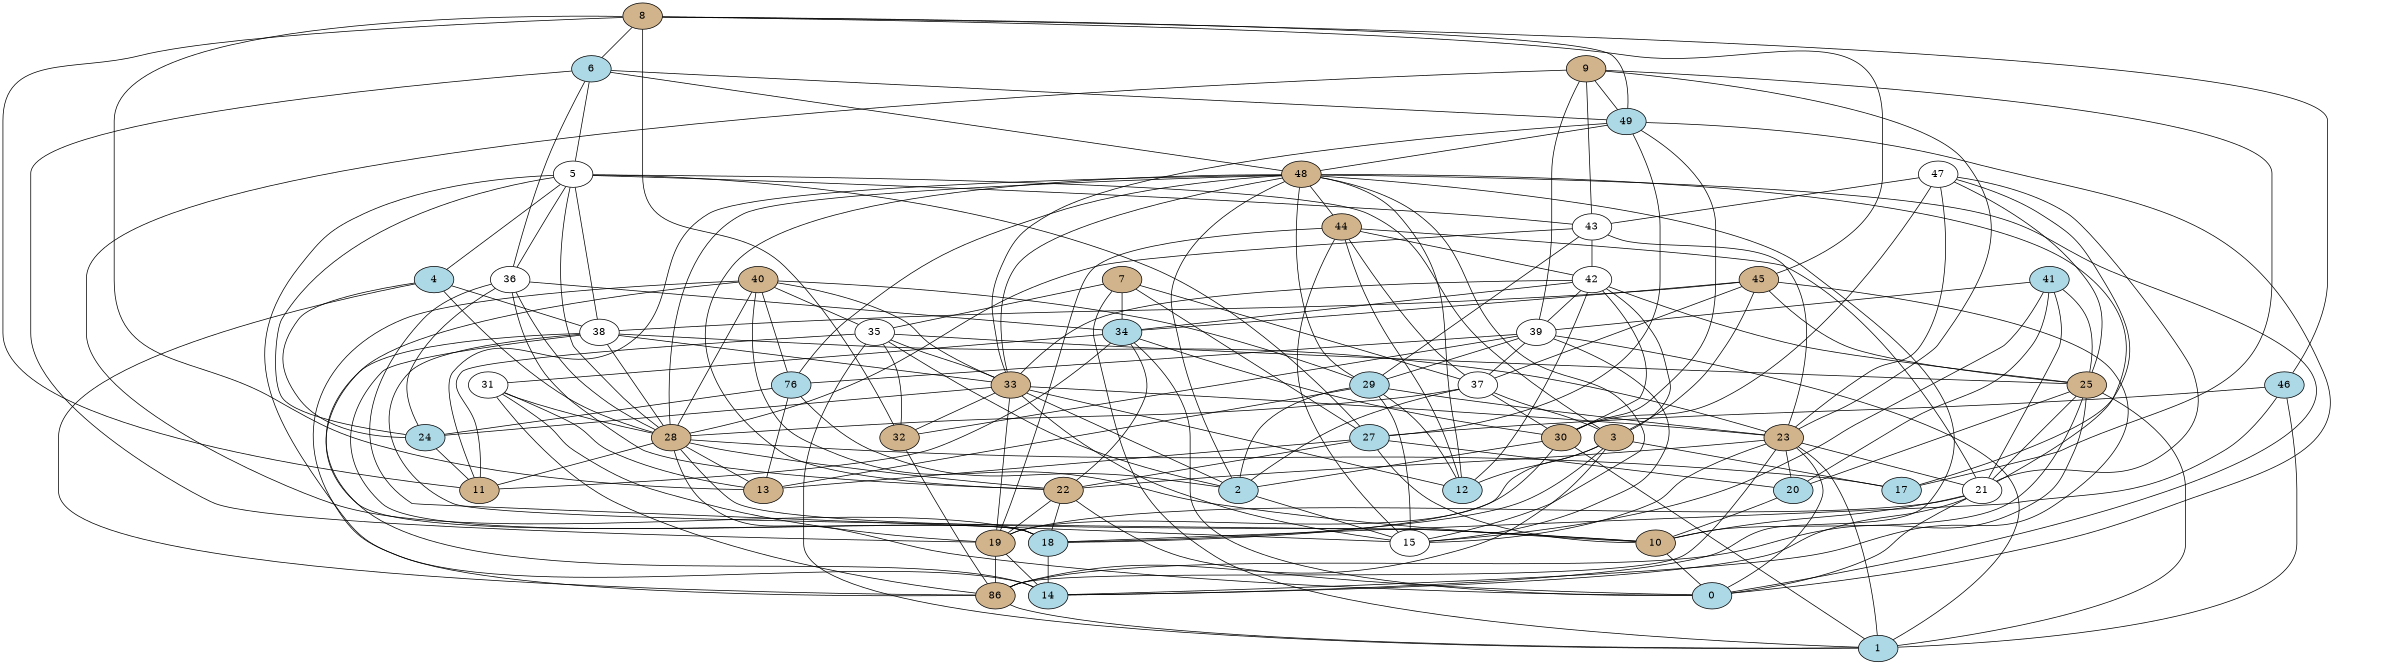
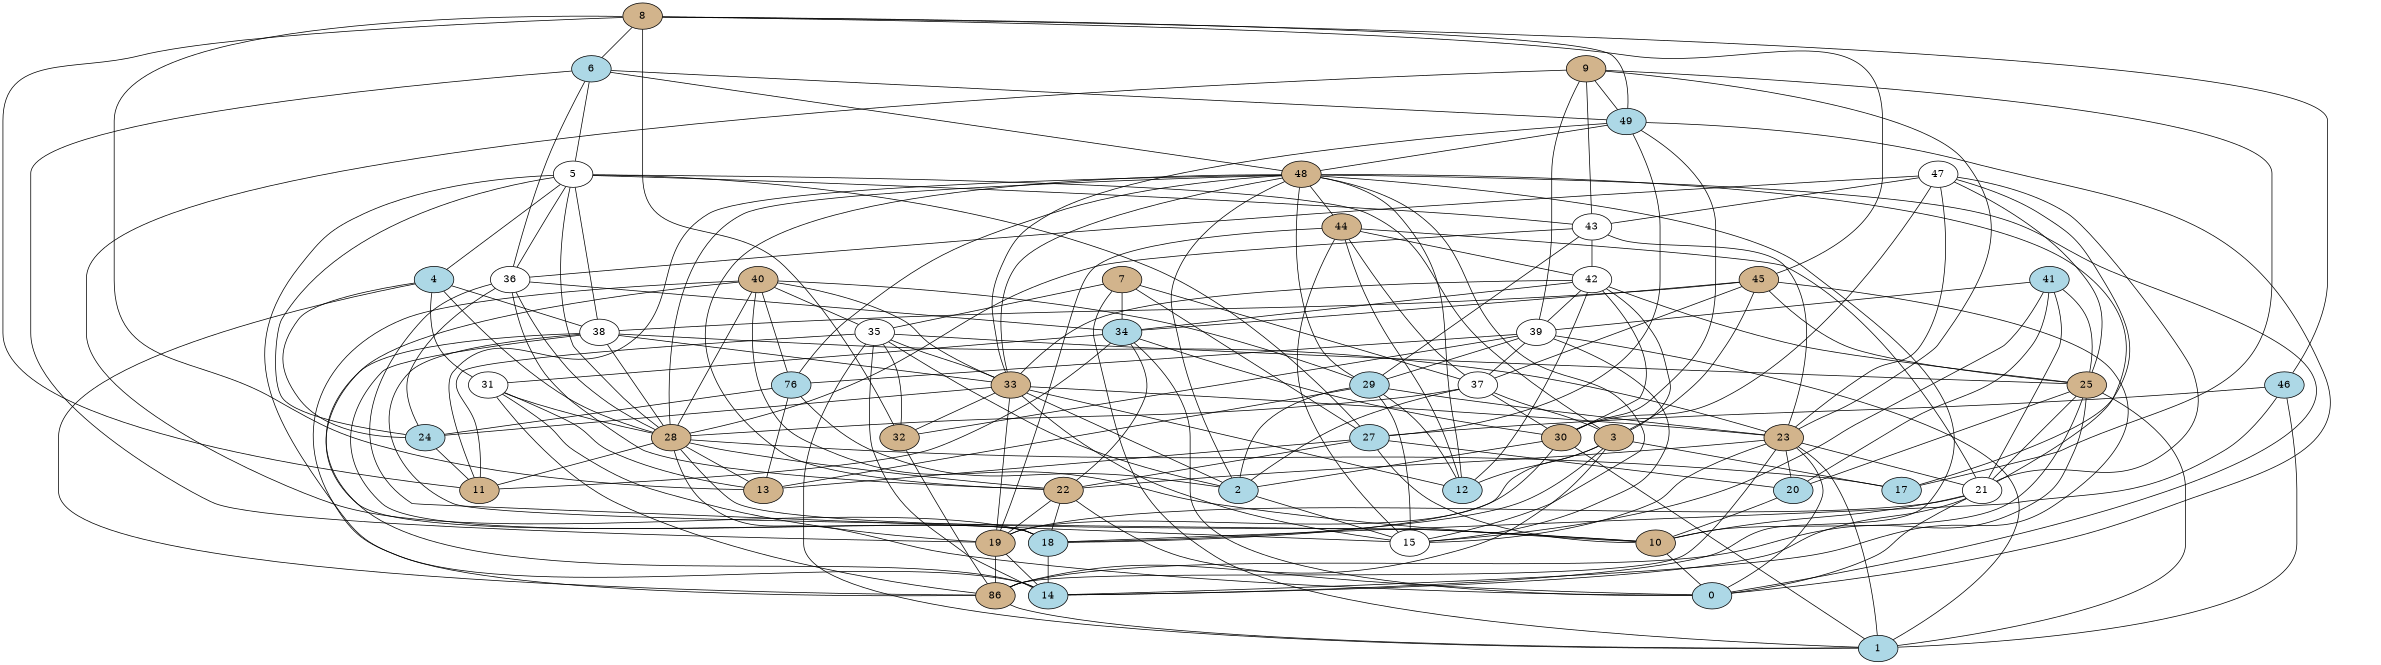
  digraph {
    node [fillcolor=tan style=filled]
    edge [color=black dir=none]
    29 [fillcolor=lightblue]
    12 [fillcolor=lightblue]
    23
    2 [fillcolor=lightblue]
    15 [fillcolor=white]
    13
    1 [fillcolor=lightblue]
    21 [fillcolor=white]
    n9 [label=86]
    22
    20 [fillcolor=lightblue]
    0 [fillcolor=lightblue]
    25
    10
    19
    14 [fillcolor=lightblue]
    38 [fillcolor=white]
    33
    18 [fillcolor=lightblue]
    28
    32
    24 [fillcolor=lightblue]
    46 [fillcolor=lightblue]
    41 [fillcolor=lightblue]
    27 [fillcolor=lightblue]
    39 [fillcolor=white]
    n27 [fillcolor=lightblue label=76]
    44
    37 [fillcolor=white]
    42 [fillcolor=white]
    30
    3
    34 [fillcolor=lightblue]
    31 [fillcolor=white]
    11
    17 [fillcolor=lightblue]
    8
    6 [fillcolor=lightblue]
    49 [fillcolor=lightblue]
    45
    48
    5 [fillcolor=white]
    36 [fillcolor=white]
    7
    43 [fillcolor=white]
    4 [fillcolor=lightblue]
    9
    47 [fillcolor=white]
    35 [fillcolor=white]
    40
    subgraph sub_1 {
      29
      12
      23
      2
      15
      13
      1
      21
      n9
      22
      20
      0
      25
      10
      19
      14
      38
      33
      18
      28
      32
      24
      46
      41
      27
      39
      n27
      44
      37
      42
      30
      3
      34
      31
      11
      17
      8
      6
      49
      45
      48
      5
      36
      7
      43
      4
      9
      47
      35
      40
    }
    29 -> 12
    29 -> 23
    29 -> 2
    29 -> 15
    29 -> 13
    23 -> 15
    23 -> 1
    23 -> 21
    23 -> n9
    23 -> 22
    23 -> 20
    23 -> 0
    2 -> 15
    21 -> 0
    21 -> 10
    21 -> 19
    21 -> 14
    n9 -> 1
    22 -> 0
    22 -> 19
    22 -> 18
    20 -> 10
    25 -> 1
    25 -> 21
    25 -> n9
    25 -> 20
    25 -> 10
    10 -> 0
    19 -> n9
    19 -> 14
    38 -> 23
    38 -> 10
    38 -> 14
    38 -> 33
    38 -> 18
    38 -> 28
    33 -> 12
    33 -> 23
    33 -> 2
    33 -> 15
    33 -> 19
    33 -> 32
    33 -> 24
    18 -> 14
    28 -> 13
    28 -> 22
    28 -> 0
    28 -> 10
    28 -> 11
    28 -> 17
    32 -> n9
    24 -> 11
    46 -> 1
    46 -> 18
    46 -> 27
    41 -> 15
    41 -> 21
    41 -> 20
    41 -> 25
    41 -> 39
    27 -> 13
    27 -> 22
    27 -> 20
    27 -> 10
    39 -> 29
    39 -> 15
    39 -> 1
    39 -> 32
    39 -> n27
    39 -> 37
    n27 -> 2
    n27 -> 13
    n27 -> 24
    44 -> 12
    44 -> 15
    44 -> 21
    44 -> 19
    44 -> 37
    44 -> 42
    37 -> 2
    37 -> 28
    37 -> 30
    37 -> 3
    42 -> 12
    42 -> 25
    42 -> 33
    42 -> 39
    42 -> 30
    42 -> 3
    42 -> 34
    30 -> 2
    30 -> 1
    30 -> 18
    3 -> 12
    3 -> n9
    3 -> 19
    3 -> 18
    3 -> 17
    34 -> 22
    34 -> 0
    34 -> 30
    34 -> 31
    34 -> 11
    31 -> 13
    31 -> n9
    31 -> 19
    31 -> 28
    8 -> 13
    8 -> 32
    8 -> 46
    8 -> 11
    8 -> 6
    8 -> 49
    8 -> 45
    6 -> 19
    6 -> 49
    6 -> 48
    6 -> 5
    6 -> 36
    49 -> 0
    49 -> 33
    49 -> 27
    49 -> 30
    49 -> 48
    45 -> 25
    45 -> 14
    45 -> 38
    45 -> 37
    45 -> 3
    45 -> 34
    48 -> 29
    48 -> 12
    48 -> 2
    48 -> 15
    48 -> 21
    48 -> 22
    48 -> 0
    48 -> 14
    48 -> 33
    48 -> 28
    48 -> n27
    48 -> 44
    48 -> 11
    5 -> 14
    5 -> 38
    5 -> 28
    5 -> 24
    5 -> 27
    5 -> 3
    5 -> 36
    5 -> 43
    5 -> 4
    36 -> 15
    36 -> 22
    36 -> 28
    36 -> 24
    36 -> 34
    7 -> 1
    7 -> 27
    7 -> 37
    7 -> 34
    7 -> 35
    43 -> 29
    43 -> 23
    43 -> 28
    43 -> 42
    4 -> n9
    4 -> 38
    4 -> 28
    4 -> 24
+   4 -> 31
    9 -> 23
    9 -> 18
    9 -> 39
    9 -> 17
    9 -> 49
    9 -> 43
    47 -> 23
    47 -> 21
    47 -> 25
    47 -> 30
    47 -> 17
+   47 -> 36
    47 -> 43
    35 -> 2
    35 -> 1
    35 -> 25
+   35 -> 14
    35 -> 33
    35 -> 32
    35 -> 11
    40 -> 29
    40 -> n9
    40 -> 10
    40 -> 33
    40 -> 18
    40 -> 28
    40 -> n27
    40 -> 35
  }
